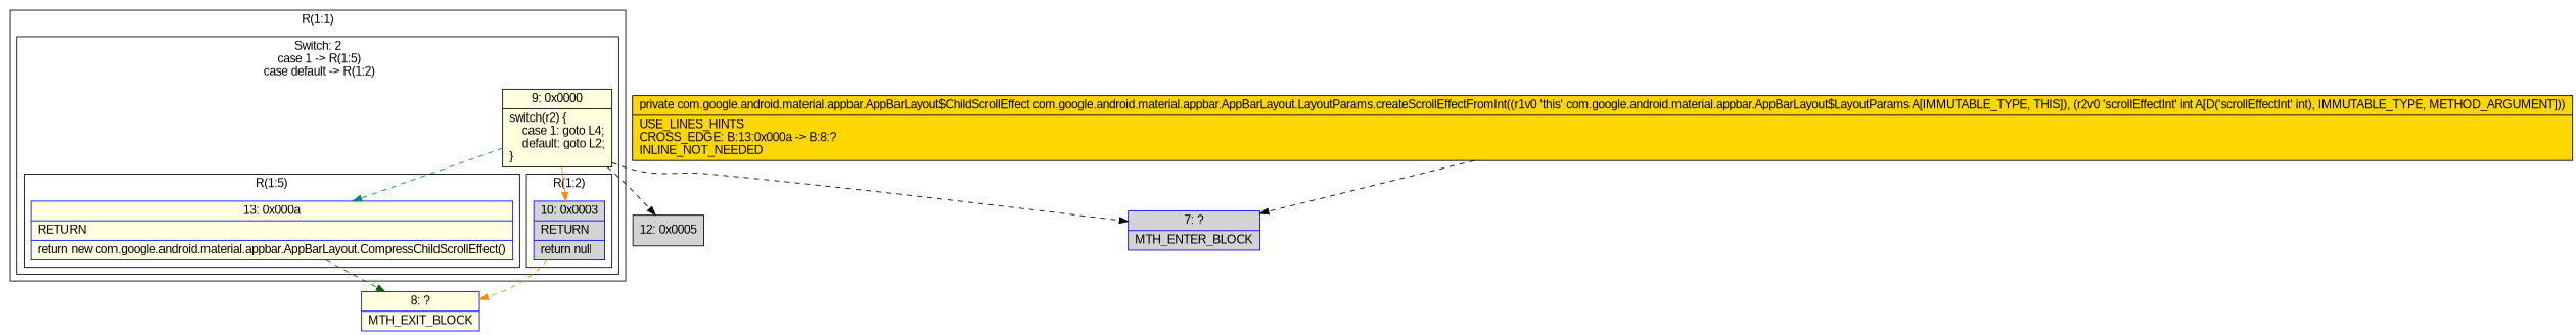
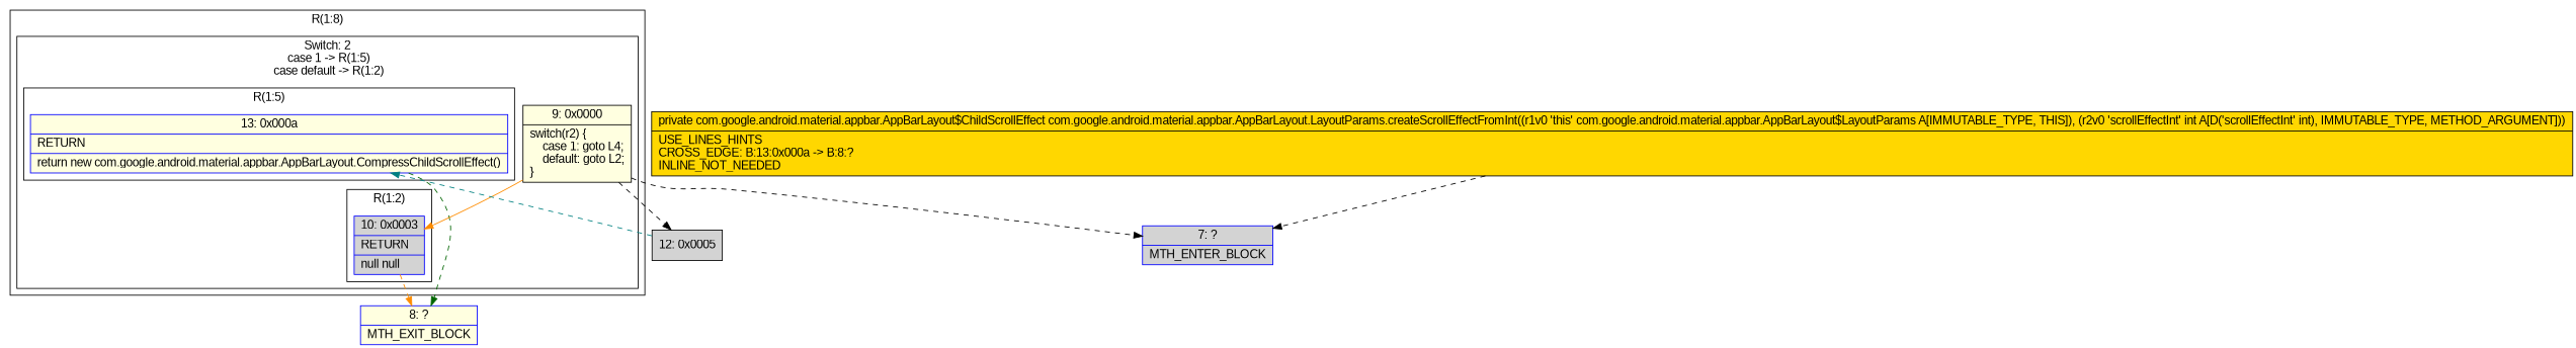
  digraph {
    fontname="Liberation Sans"
    node [color=blue fillcolor=lightyellow fontname="Liberation Sans" shape=record style=filled]
    edge [color=black fontname="Liberation Sans" style=dashed]
    n1 [label="{13\:\ 0x000a|RETURN\l|return new com.google.android.material.appbar.AppBarLayout.CompressChildScrollEffect()\l}"]
-   n2 [fillcolor=lightgrey label="{10\:\ 0x0003|RETURN\l|return null\l}"]
+   n2 [fillcolor=lightgrey label="{10\:\ 0x0003|RETURN\l|null null\l}"]
    n3 [color=black label="{9\:\ 0x0000|switch(r2) \{\l    case 1: goto L4;\l    default: goto L2;\l\}\l}"]
    n4 [label="{8\:\ ?|MTH_EXIT_BLOCK\l}"]
    n5 [color=black fillcolor=lightgrey label="{12\:\ 0x0005}"]
    n6 [fillcolor=lightgrey label="{7\:\ ?|MTH_ENTER_BLOCK\l}"]
    n7 [color=black fillcolor=gold label="{private com.google.android.material.appbar.AppBarLayout$ChildScrollEffect com.google.android.material.appbar.AppBarLayout.LayoutParams.createScrollEffectFromInt((r1v0 'this' com.google.android.material.appbar.AppBarLayout$LayoutParams A[IMMUTABLE_TYPE, THIS]), (r2v0 'scrollEffectInt' int A[D('scrollEffectInt' int), IMMUTABLE_TYPE, METHOD_ARGUMENT]))  | USE_LINES_HINTS\lCROSS_EDGE: B:13:0x000a \-\> B:8:?\lINLINE_NOT_NEEDED\l}"]
    subgraph cluster_1 {
-     label="R(1:1)"
+     label="R(1:8)"
      subgraph cluster_2 {
        label="Switch: 2\n case 1 -> R(1:5)\n case default -> R(1:2)"
        n3
        subgraph cluster_3 {
          label="R(1:5)"
          n1
        }
        subgraph cluster_4 {
          label="R(1:2)"
          n2
        }
      }
    }
    n1 -> n4 [color=darkgreen]
    n2 -> n4 [color=darkorange]
    n3 -> n2 [color=darkorange style=solid]
    n3 -> n5
    n3 -> n6
-   n3 -> n1 [color=teal]
+   n5 -> n1 [color=teal]
    n7 -> n6
  }
